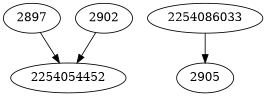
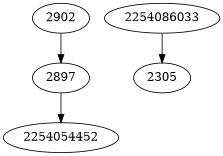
  strict digraph {
    2897
    2254054452
    2254086033
-   2905
+   2905 [label=2305]
    2902
    2897 -> 2254054452
    2254086033 -> 2905
-   2902 -> 2254054452
+   2902 -> 2897
  }
